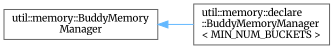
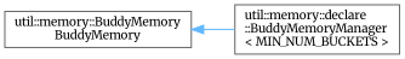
  digraph {
    rankdir=LR
    fontname=Merriweather
    node [color=grey40 fillcolor=white fontname=Merriweather fontsize=10 shape=box style=filled]
-   n1 [height=0.2 label="util::memory::BuddyMemory\lManager" width=0.4]
+   n1 [height=0.2 label="util::memory::BuddyMemory\lBuddyMemory" width=0.4]
    n2 [height=0.2 label="util::memory::declare\l::BuddyMemoryManager\l\< MIN_NUM_BUCKETS \>" width=0.4]
    n1 -> n2 [color=steelblue1 dir=back fontname=Merriweather fontsize=10 labelfontname=Helvetica labelfontsize=10 style=solid]
  }
